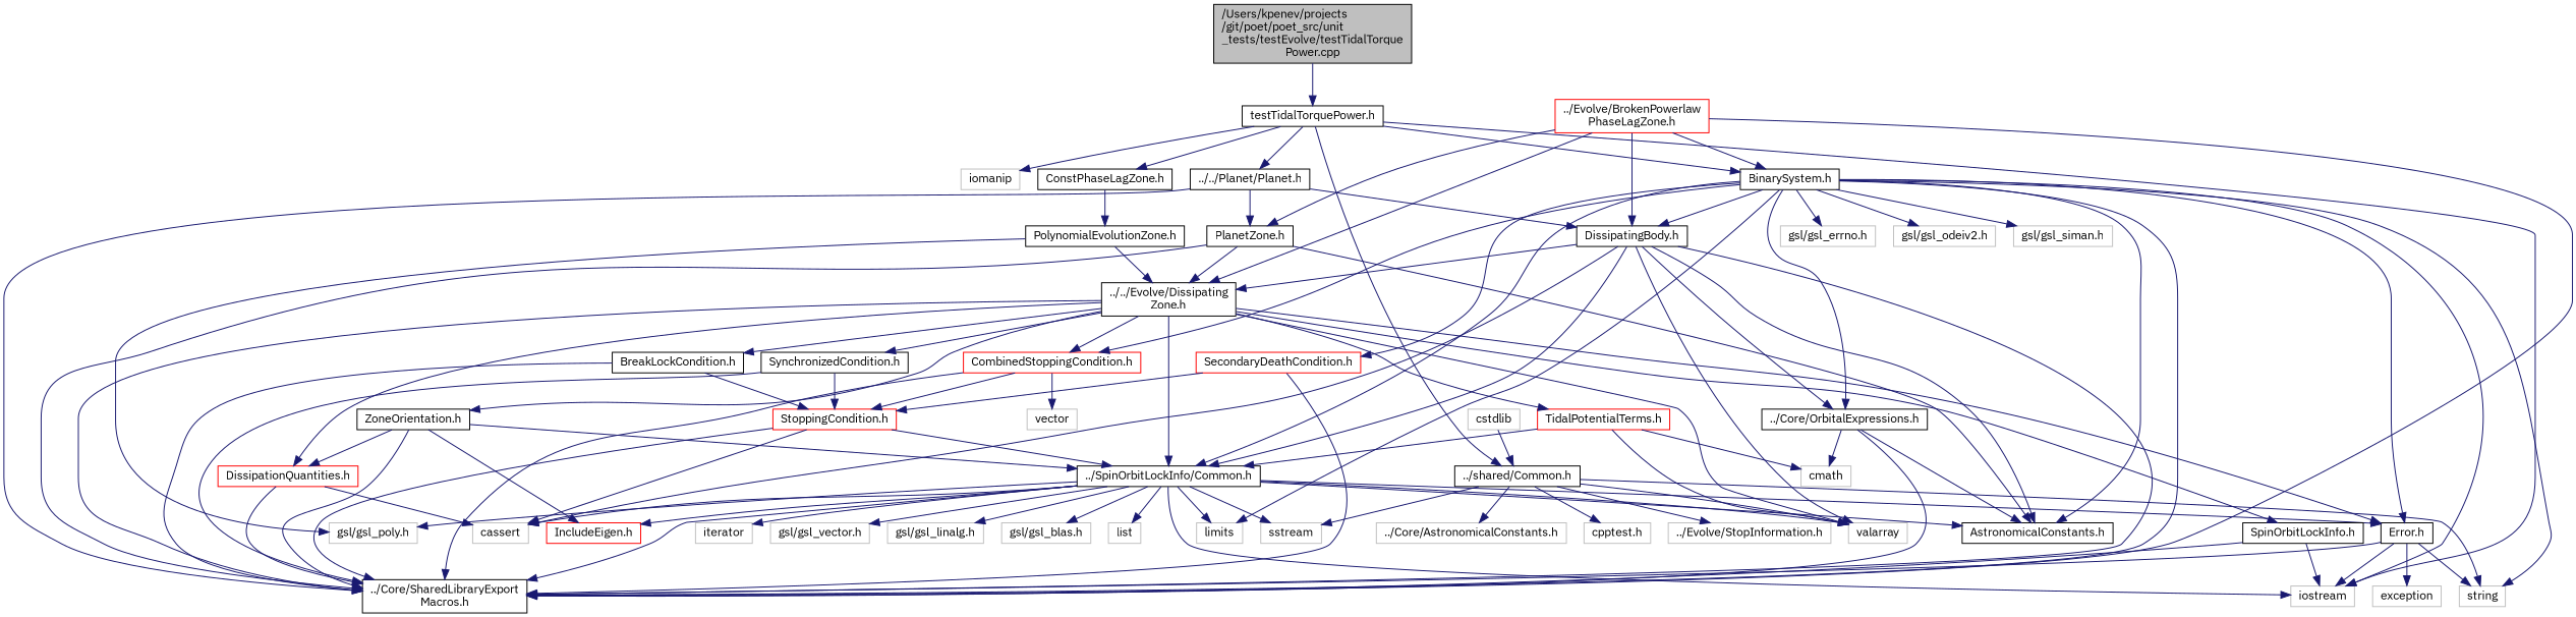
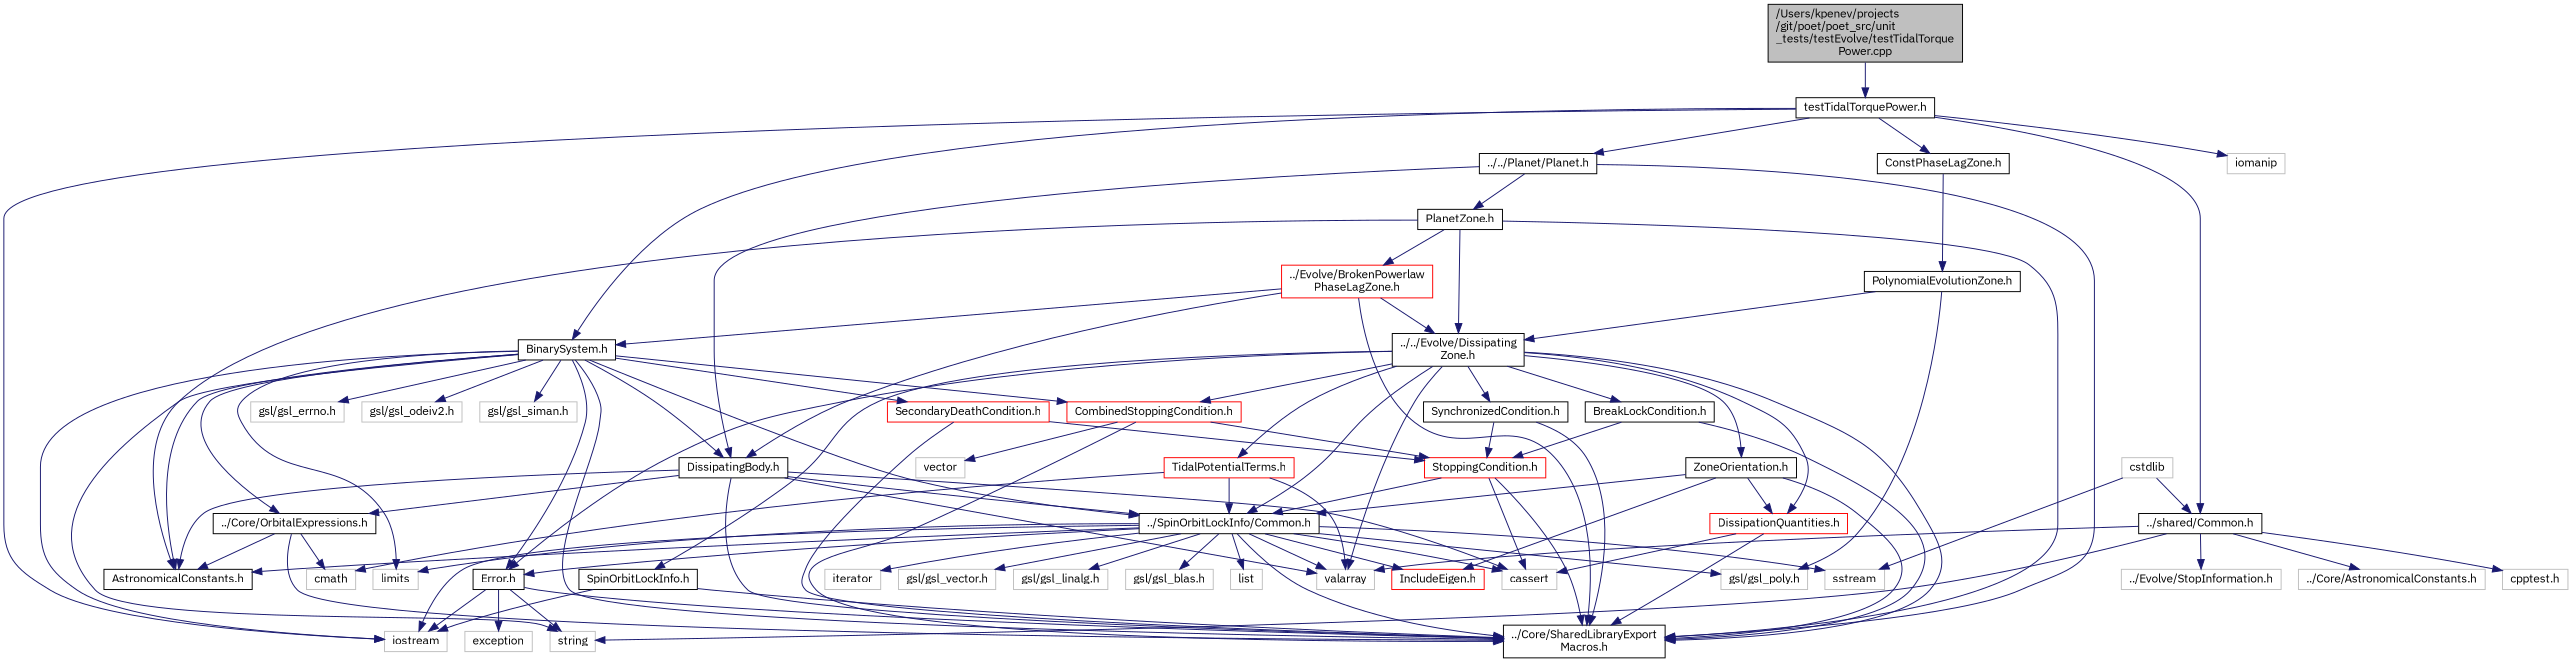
  digraph {
    fontname="IBM Plex Sans"
    node [color=grey75 fillcolor=white fontname="IBM Plex Sans" fontsize=12 shape=record style=filled]
    edge [color=midnightblue fontname="IBM Plex Sans" fontsize=12 labelfontname=Helvetica labelfontsize=12 style=solid]
    n1 [color=black fillcolor=grey75 fontcolor=black height=0.2 label="/Users/kpenev/projects\l/git/poet/poet_src/unit\l_tests/testEvolve/testTidalTorque\lPower.cpp" width=0.4]
    n2 [color=black height=0.2 label="testTidalTorquePower.h" width=0.4]
    n3 [color=black height=0.2 label="ConstPhaseLagZone.h" width=0.4]
    n4 [height=0.2 label=iostream width=0.4]
    n5 [color=black height=0.2 label="../../Planet/Planet.h" width=0.4]
    n6 [color=black height=0.2 label="BinarySystem.h" width=0.4]
    n7 [color=black height=0.2 label="../shared/Common.h" width=0.4]
    n8 [height=0.2 label=iomanip width=0.4]
    n9 [color=black height=0.2 label="PolynomialEvolutionZone.h" width=0.4]
    n10 [color=black height=0.2 label="../Core/SharedLibraryExport\lMacros.h" width=0.4]
    n11 [color=black height=0.2 label="PlanetZone.h" width=0.4]
    n12 [color=black height=0.2 label="DissipatingBody.h" width=0.4]
    n13 [color=black height=0.2 label="../SpinOrbitLockInfo/Common.h" width=0.4]
    n14 [color=black height=0.2 label="Error.h" width=0.4]
    n15 [color=red height=0.2 label="CombinedStoppingCondition.h" width=0.4]
    n16 [height=0.2 label=limits width=0.4]
    n17 [color=black height=0.2 label="AstronomicalConstants.h" width=0.4]
    n18 [height=0.2 label=string width=0.4]
    n19 [color=black height=0.2 label="../Core/OrbitalExpressions.h" width=0.4]
    n20 [color=red height=0.2 label="SecondaryDeathCondition.h" width=0.4]
    n21 [height=0.2 label="gsl/gsl_errno.h" width=0.4]
    n22 [height=0.2 label="gsl/gsl_odeiv2.h" width=0.4]
    n23 [height=0.2 label="gsl/gsl_siman.h" width=0.4]
    n24 [height=0.2 label=valarray width=0.4]
    n25 [height=0.2 label=sstream width=0.4]
    n26 [height=0.2 label="../Evolve/StopInformation.h" width=0.4]
    n27 [height=0.2 label="../Core/AstronomicalConstants.h" width=0.4]
    n28 [height=0.2 label="cpptest.h" width=0.4]
    n29 [color=black height=0.2 label="../../Evolve/Dissipating\lZone.h" width=0.4]
    n30 [height=0.2 label="gsl/gsl_poly.h" width=0.4]
    n31 [color=black height=0.2 label="ZoneOrientation.h" width=0.4]
    n32 [color=red height=0.2 label="DissipationQuantities.h" width=0.4]
    n33 [color=red height=0.2 label="TidalPotentialTerms.h" width=0.4]
    n34 [color=black height=0.2 label="SpinOrbitLockInfo.h" width=0.4]
    n35 [color=black height=0.2 label="BreakLockCondition.h" width=0.4]
    n36 [color=black height=0.2 label="SynchronizedCondition.h" width=0.4]
    n37 [color=red height=0.2 label="IncludeEigen.h" width=0.4]
    n38 [height=0.2 label=cassert width=0.4]
    n39 [height=0.2 label=list width=0.4]
    n40 [height=0.2 label=iterator width=0.4]
    n41 [height=0.2 label="gsl/gsl_vector.h" width=0.4]
    n42 [height=0.2 label="gsl/gsl_linalg.h" width=0.4]
    n43 [height=0.2 label="gsl/gsl_blas.h" width=0.4]
    n44 [height=0.2 label=exception width=0.4]
    n45 [height=0.2 label=cmath width=0.4]
    n46 [color=red height=0.2 label="StoppingCondition.h" width=0.4]
    n47 [height=0.2 label=vector width=0.4]
    n48 [color=red height=0.2 label="../Evolve/BrokenPowerlaw\lPhaseLagZone.h" width=0.4]
    n49 [height=0.2 label=cstdlib width=0.4]
    n1 -> n2
    n2 -> n3
    n2 -> n4
    n2 -> n5
    n2 -> n6
    n2 -> n7
    n2 -> n8
    n3 -> n9
    n5 -> n10
    n5 -> n11
    n5 -> n12
    n6 -> n4
    n6 -> n10
    n6 -> n12
    n6 -> n13
    n6 -> n14
    n6 -> n15
    n6 -> n16
    n6 -> n17
    n6 -> n18
    n6 -> n19
    n6 -> n20
    n6 -> n21
    n6 -> n22
    n6 -> n23
    n7 -> n18
    n7 -> n24
-   n7 -> n25
+   n49 -> n25
    n7 -> n26
    n7 -> n27
    n7 -> n28
    n9 -> n29
    n9 -> n30
    n11 -> n10
    n11 -> n17
    n11 -> n29
-   n48 -> n11
+   n11 -> n48
    n12 -> n10
    n12 -> n13
    n12 -> n17
    n12 -> n19
    n12 -> n24
-   n12 -> n29
    n12 -> n38
    n13 -> n4
    n13 -> n10
    n13 -> n14
    n13 -> n16
    n13 -> n17
    n13 -> n24
    n13 -> n25
    n13 -> n30
    n13 -> n37
    n13 -> n38
    n13 -> n39
    n13 -> n40
    n13 -> n41
    n13 -> n42
    n13 -> n43
    n14 -> n4
    n14 -> n10
    n14 -> n18
    n14 -> n44
    n15 -> n10
    n15 -> n46
    n15 -> n47
    n19 -> n10
    n19 -> n17
    n19 -> n45
    n20 -> n10
    n20 -> n46
    n29 -> n10
    n29 -> n13
    n29 -> n14
    n29 -> n15
    n29 -> n24
    n29 -> n31
    n29 -> n32
    n29 -> n33
    n29 -> n34
    n29 -> n35
    n29 -> n36
    n31 -> n10
    n31 -> n13
    n31 -> n32
    n31 -> n37
    n32 -> n10
    n32 -> n38
    n33 -> n13
    n33 -> n24
    n33 -> n45
    n34 -> n4
    n34 -> n10
    n35 -> n10
    n35 -> n46
    n36 -> n10
    n36 -> n46
    n46 -> n10
    n46 -> n13
    n46 -> n38
    n48 -> n6
    n48 -> n10
    n48 -> n12
    n48 -> n29
    n49 -> n7
  }
